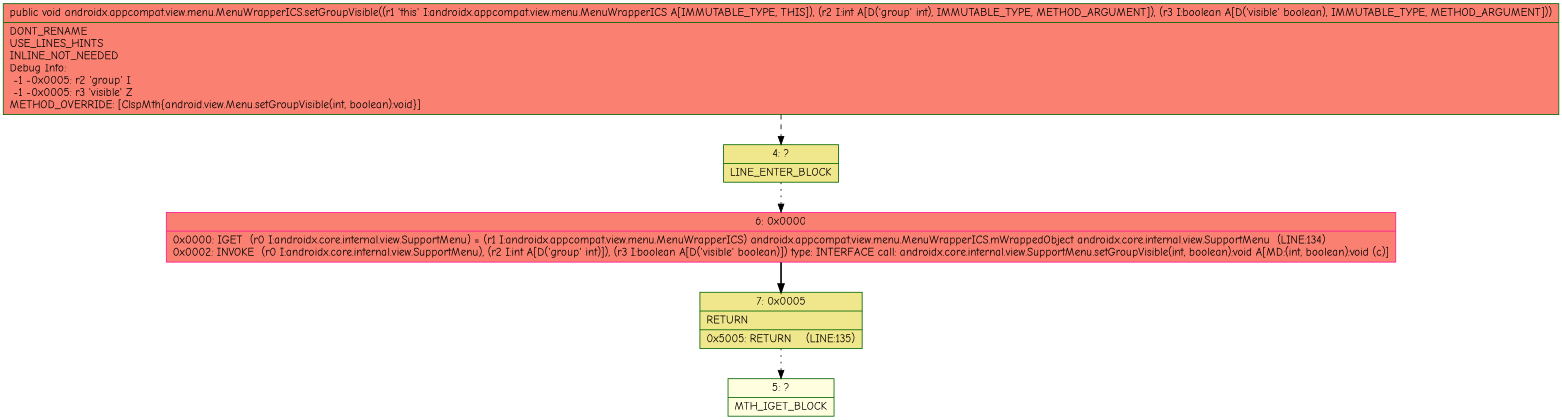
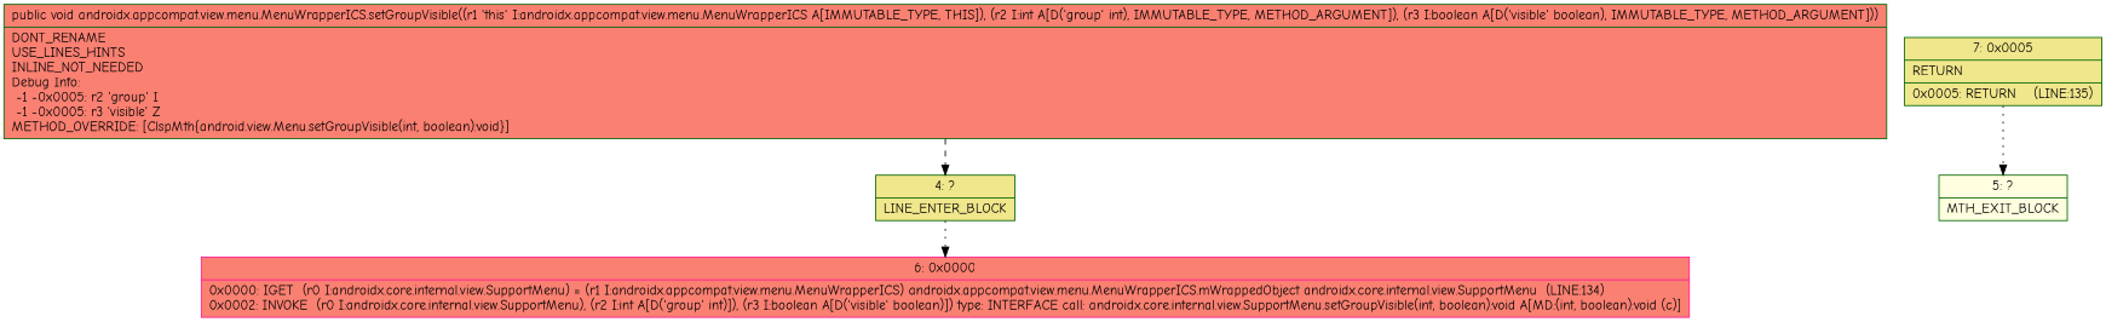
  digraph {
    fontname="Comic Neue"
    node [color=darkgreen fillcolor=khaki fontname="Comic Neue" shape=record style=filled]
    edge [fontname="Comic Neue" style=dotted]
    n1 [label="{4\:\ ?|LINE_ENTER_BLOCK\l}"]
    n2 [color=deeppink fillcolor=salmon label="{6\:\ 0x0000|0x0000: IGET  (r0 I:androidx.core.internal.view.SupportMenu) = (r1 I:androidx.appcompat.view.menu.MenuWrapperICS) androidx.appcompat.view.menu.MenuWrapperICS.mWrappedObject androidx.core.internal.view.SupportMenu  (LINE:134)\l0x0002: INVOKE  (r0 I:androidx.core.internal.view.SupportMenu), (r2 I:int A[D('group' int)]), (r3 I:boolean A[D('visible' boolean)]) type: INTERFACE call: androidx.core.internal.view.SupportMenu.setGroupVisible(int, boolean):void A[MD:(int, boolean):void (c)]\l}"]
-   n3 [label="{7\:\ 0x0005|RETURN\l|0x5005: RETURN    (LINE:135)\l}"]
-   n4 [fillcolor=lightyellow label="{5\:\ ?|MTH_IGET_BLOCK\l}"]
+   n3 [label="{7\:\ 0x0005|RETURN\l|0x0005: RETURN    (LINE:135)\l}"]
+   n4 [fillcolor=lightyellow label="{5\:\ ?|MTH_EXIT_BLOCK\l}"]
    n5 [fillcolor=salmon label="{public void androidx.appcompat.view.menu.MenuWrapperICS.setGroupVisible((r1 'this' I:androidx.appcompat.view.menu.MenuWrapperICS A[IMMUTABLE_TYPE, THIS]), (r2 I:int A[D('group' int), IMMUTABLE_TYPE, METHOD_ARGUMENT]), (r3 I:boolean A[D('visible' boolean), IMMUTABLE_TYPE, METHOD_ARGUMENT]))  | DONT_RENAME\lUSE_LINES_HINTS\lINLINE_NOT_NEEDED\lDebug Info:\l  \-1 \-0x0005: r2 'group' I\l  \-1 \-0x0005: r3 'visible' Z\lMETHOD_OVERRIDE: [ClspMth\{android.view.Menu.setGroupVisible(int, boolean):void\}]\l}"]
    n1 -> n2
-   n2 -> n3 [style=bold]
    n3 -> n4
    n5 -> n1 [style=dashed]
  }
